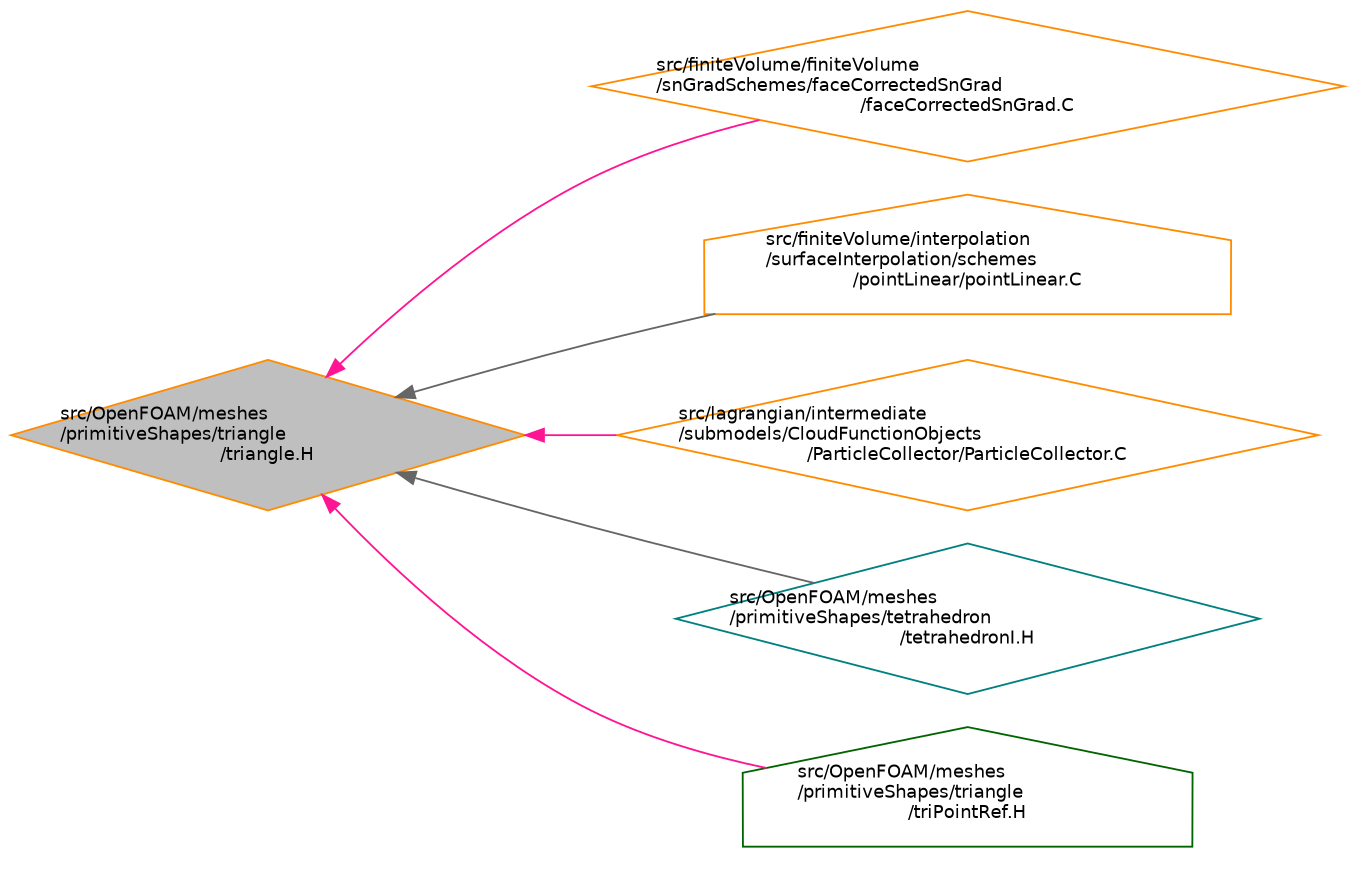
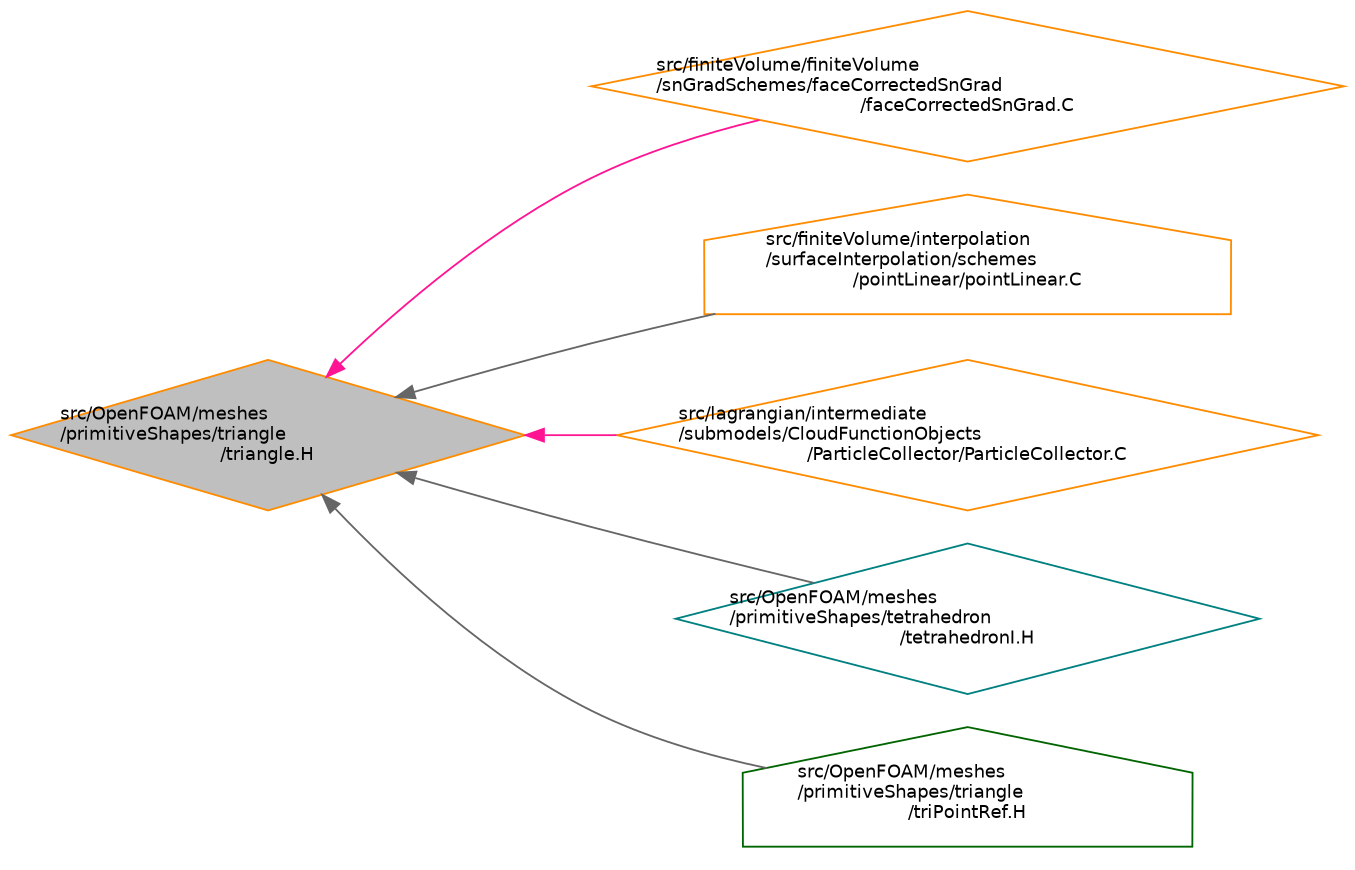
  digraph {
    rankdir=LR
    node [color=darkorange fontname=Helvetica fontsize=10 shape=diamond]
    edge [color=gray40 dir=back fontname=Helvetica fontsize=10 labelfontname=Helvetica labelfontsize=10 style=solid]
    n1 [fillcolor=grey75 fontcolor=black height=0.2 label="src/OpenFOAM/meshes\l/primitiveShapes/triangle\l/triangle.H" style=filled width=0.4]
    n2 [height=0.2 label="src/finiteVolume/finiteVolume\l/snGradSchemes/faceCorrectedSnGrad\l/faceCorrectedSnGrad.C" width=0.4]
    n3 [height=0.2 label="src/finiteVolume/interpolation\l/surfaceInterpolation/schemes\l/pointLinear/pointLinear.C" shape=house width=0.4]
    n4 [height=0.2 label="src/lagrangian/intermediate\l/submodels/CloudFunctionObjects\l/ParticleCollector/ParticleCollector.C" width=0.4]
    n5 [color=teal height=0.2 label="src/OpenFOAM/meshes\l/primitiveShapes/tetrahedron\l/tetrahedronI.H" width=0.4]
    n6 [color=darkgreen height=0.2 label="src/OpenFOAM/meshes\l/primitiveShapes/triangle\l/triPointRef.H" shape=house width=0.4]
    n1 -> n2 [color=deeppink]
    n1 -> n3
    n1 -> n4 [color=deeppink]
    n1 -> n5
-   n1 -> n6 [color=deeppink]
+   n1 -> n6
  }
